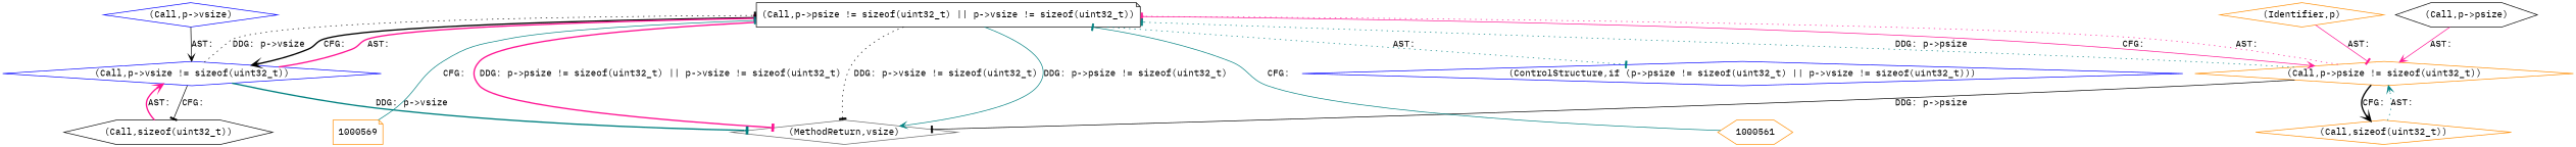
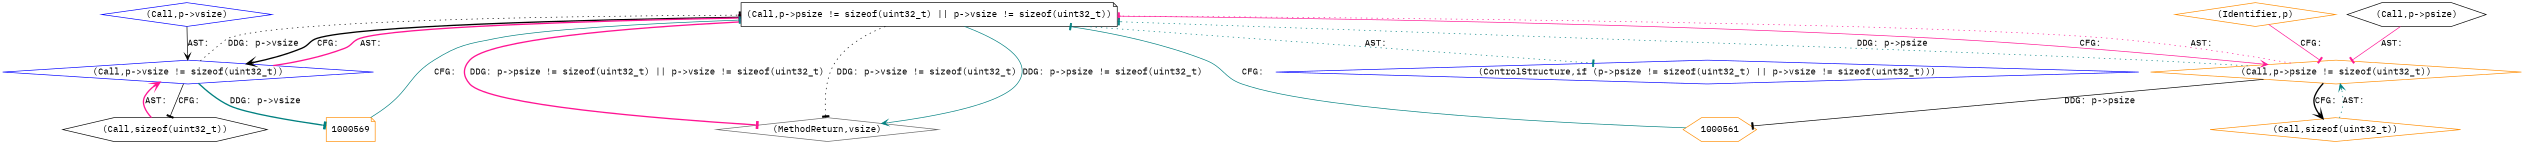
  digraph {
    fontname="IBM Plex Mono"
    node [color=darkorange fontname="IBM Plex Mono" shape=diamond]
    edge [arrowhead=tee color=deeppink fontname="IBM Plex Mono" style=solid]
    n1 [color=black label="(Call,p->psize != sizeof(uint32_t) || p->vsize != sizeof(uint32_t))" shape=note]
    n2 [label="(Call,p->psize != sizeof(uint32_t))"]
    n3 [color=blue label="(Call,p->vsize != sizeof(uint32_t))"]
    n4 [color=blue label="(ControlStructure,if (p->psize != sizeof(uint32_t) || p->vsize != sizeof(uint32_t)))"]
    n5 [color=gray40 label="(MethodReturn,vsize)"]
    n6 [label="(Call,sizeof(uint32_t))"]
    n7 [color=black label="(Call,sizeof(uint32_t))" shape=hexagon]
    n8 [label="(Identifier,p)"]
    n9 [color=black label="(Call,p->psize)" shape=hexagon]
    n10 [color=blue label="(Call,p->vsize)"]
    1000561 [shape=hexagon]
    1000569 [shape=note]
    n1 -> n2 [arrowhead=vee label="CFG: "]
    n1 -> n3 [arrowhead=vee color=black label="CFG: " style=bold]
    n1 -> n4 [color=teal label="AST: " style=dotted]
    n1 -> n5 [color=black label="DDG: p->vsize != sizeof(uint32_t)" style=dotted]
    n1 -> n5 [arrowhead=vee color=teal label="DDG: p->psize != sizeof(uint32_t)"]
    n1 -> n5 [label="DDG: p->psize != sizeof(uint32_t) || p->vsize != sizeof(uint32_t)" style=bold]
    n2 -> n1 [label="AST: " style=dotted]
    n2 -> n1 [color=teal label="DDG: p->psize" style=dotted]
-   n2 -> n5 [color=black label="DDG: p->psize"]
+   n2 -> 1000561 [color=black label="DDG: p->psize"]
    n2 -> n6 [arrowhead=vee color=black label="CFG: " style=bold]
    n3 -> n1 [label="AST: " style=bold]
    n3 -> n1 [color=black label="DDG: p->vsize" style=dotted]
-   n3 -> n5 [color=teal label="DDG: p->vsize" style=bold]
+   n3 -> 1000569 [color=teal label="DDG: p->vsize" style=bold]
    n3 -> n7 [color=black label="CFG: "]
    n6 -> n2 [arrowhead=vee color=teal label="AST: " style=dotted]
    n7 -> n3 [arrowhead=vee label="AST: " style=bold]
-   n8 -> n2 [label="AST: "]
-   n9 -> n2 [arrowhead=vee label="AST: "]
+   n8 -> n2 [label="CFG: "]
+   n9 -> n2 [label="AST: "]
    n10 -> n3 [arrowhead=vee color=black label="AST: "]
    1000561 -> n1 [color=teal label="CFG: "]
    1000569 -> n1 [color=teal label="CFG: "]
  }
